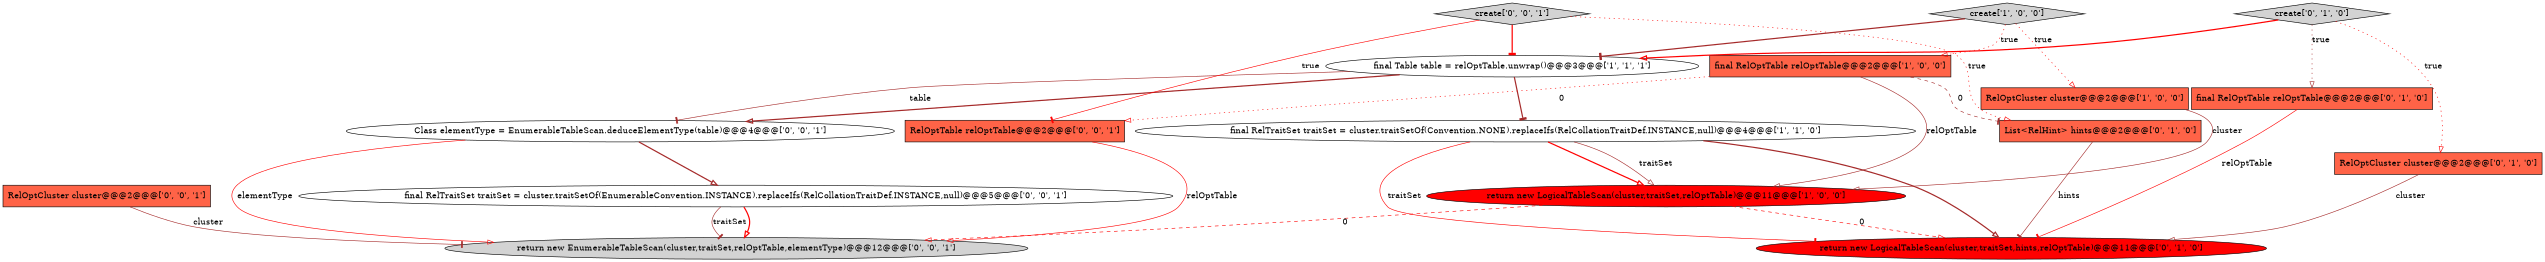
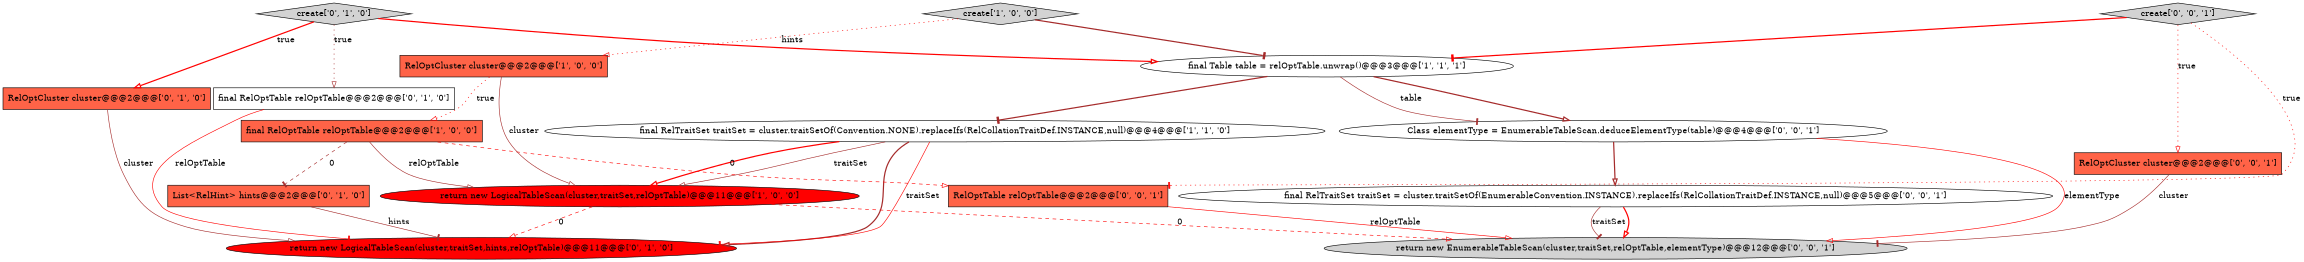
  digraph {
    node [fillcolor=tomato shape=box style=filled]
    edge [arrowhead=onormal color=red style=solid]
-   n1 [label="final RelOptTable relOptTable@@@2@@@['0', '1', '0']"]
+   n1 [fillcolor=white label="final RelOptTable relOptTable@@@2@@@['0', '1', '0']"]
    n2 [fillcolor=red label="return new LogicalTableScan(cluster,traitSet,hints,relOptTable)@@@11@@@['0', '1', '0']" shape=ellipse]
    n3 [label="List<RelHint> hints@@@2@@@['0', '1', '0']"]
    n4 [fillcolor=white label="final RelTraitSet traitSet = cluster.traitSetOf(Convention.NONE).replaceIfs(RelCollationTraitDef.INSTANCE,null)@@@4@@@['1', '1', '0']" shape=ellipse]
    n5 [fillcolor=red label="return new LogicalTableScan(cluster,traitSet,relOptTable)@@@11@@@['1', '0', '0']" shape=ellipse]
    n6 [fillcolor=lightgray label="return new EnumerableTableScan(cluster,traitSet,relOptTable,elementType)@@@12@@@['0', '0', '1']" shape=ellipse]
    n7 [fillcolor=white label="final RelTraitSet traitSet = cluster.traitSetOf(EnumerableConvention.INSTANCE).replaceIfs(RelCollationTraitDef.INSTANCE,null)@@@5@@@['0', '0', '1']" shape=ellipse]
    n8 [label="RelOptTable relOptTable@@@2@@@['0', '0', '1']"]
    n9 [fillcolor=white label="final Table table = relOptTable.unwrap()@@@3@@@['1', '1', '1']" shape=ellipse]
    n10 [fillcolor=white label="Class elementType = EnumerableTableScan.deduceElementType(table)@@@4@@@['0', '0', '1']" shape=ellipse]
    n11 [fillcolor=lightgray label="create['0', '0', '1']" shape=diamond]
    n12 [label="RelOptCluster cluster@@@2@@@['0', '0', '1']"]
    n13 [label="final RelOptTable relOptTable@@@2@@@['1', '0', '0']"]
    n14 [fillcolor=lightgray label="create['0', '1', '0']" shape=diamond]
    n15 [label="RelOptCluster cluster@@@2@@@['0', '1', '0']"]
    n16 [fillcolor=lightgray label="create['1', '0', '0']" shape=diamond]
    n17 [label="RelOptCluster cluster@@@2@@@['1', '0', '0']"]
    n1 -> n2 [arrowhead=tee label=relOptTable]
    n3 -> n2 [arrowhead=tee color=brown label=hints]
    n4 -> n2 [color=brown style=bold]
    n4 -> n2 [arrowhead=tee label=traitSet]
    n4 -> n5 [style=bold]
    n4 -> n5 [color=brown label=traitSet]
    n5 -> n2 [label=0 style=dashed]
    n5 -> n6 [label=0 style=dashed]
    n7 -> n6 [style=bold]
    n7 -> n6 [arrowhead=tee color=brown label=traitSet]
    n8 -> n6 [label=relOptTable]
    n9 -> n4 [arrowhead=tee color=brown style=bold]
    n9 -> n10 [color=brown style=bold]
    n9 -> n10 [arrowhead=tee color=brown label=table]
    n10 -> n6 [label=elementType]
    n10 -> n7 [color=brown style=bold]
-   n11 -> n8 [arrowhead=tee label=true]
+   n11 -> n8 [arrowhead=tee label=true style=dotted]
    n11 -> n9 [arrowhead=tee style=bold]
-   n11 -> n3 [label=true style=dotted]
+   n11 -> n12 [label=true style=dotted]
    n12 -> n6 [arrowhead=tee color=brown label=cluster]
    n13 -> n3 [arrowhead=tee color=brown label=0 style=dashed]
    n13 -> n5 [color=brown label=relOptTable]
-   n13 -> n8 [label=0 style=dotted]
+   n13 -> n8 [label=0 style=dashed]
    n14 -> n1 [color=brown label=true style=dotted]
    n14 -> n9 [style=bold]
-   n14 -> n15 [label=true style=dotted]
+   n14 -> n15 [label=true style=bold]
    n15 -> n2 [color=brown label=cluster]
    n16 -> n9 [arrowhead=tee color=brown style=bold]
-   n16 -> n13 [label=true style=dotted]
-   n16 -> n17 [label=true style=dotted]
+   n17 -> n13 [label=true style=dotted]
+   n16 -> n17 [label=hints style=dotted]
    n17 -> n5 [color=brown label=cluster]
  }
